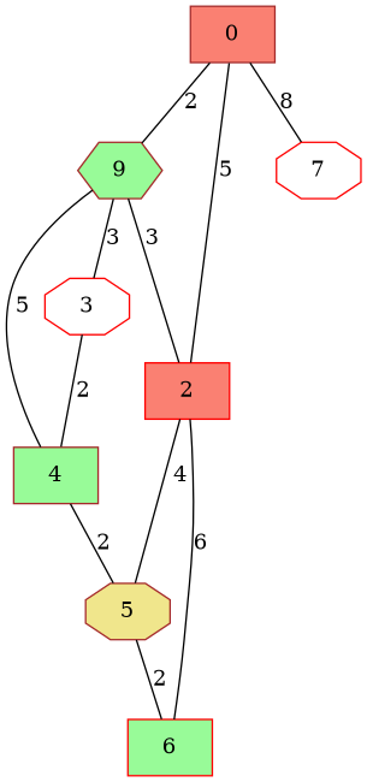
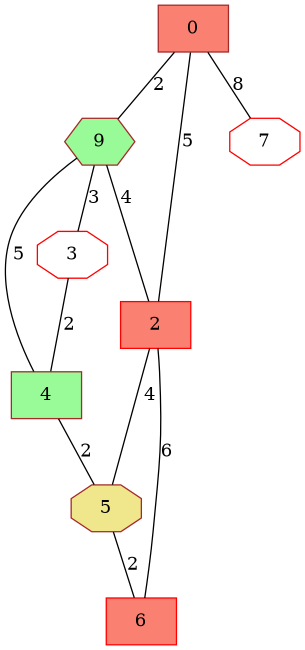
  graph {
    node [color=brown fillcolor=salmon shape=box style=filled weight=1]
    0
    n2 [fillcolor=palegreen label=9 shape=hexagon]
    2 [color=red]
    7 [color=red fillcolor=white shape=octagon weight=4]
    3 [color=red fillcolor=white shape=octagon]
    4 [fillcolor=palegreen]
    5 [fillcolor=khaki shape=octagon]
-   6 [color=red fillcolor=palegreen]
+   6 [color=red]
    0 -- n2 [label=2]
    0 -- 2 [label=5]
    0 -- 7 [label=8]
-   n2 -- 2 [label=3]
+   n2 -- 2 [label=4]
    n2 -- 3 [label=3]
    n2 -- 4 [label=5]
    2 -- 5 [label=4]
    2 -- 6 [label=6]
    3 -- 4 [label=2]
    4 -- 5 [label=2]
    5 -- 6 [label=2]
  }
